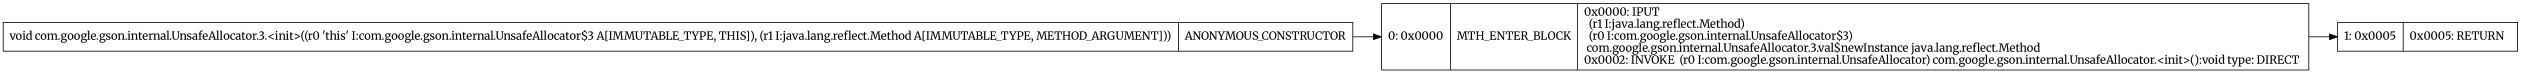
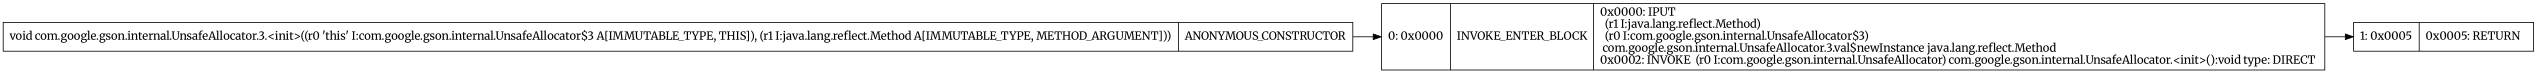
  digraph {
    rankdir=LR
    fontname=Merriweather
    node [shape=record fontname=Merriweather]
    edge [fontname=Merriweather]
-   n1 [label="{0\:\ 0x0000|MTH_ENTER_BLOCK\l|0x0000: IPUT  \l  (r1 I:java.lang.reflect.Method)\l  (r0 I:com.google.gson.internal.UnsafeAllocator$3)\l com.google.gson.internal.UnsafeAllocator.3.val$newInstance java.lang.reflect.Method \l0x0002: INVOKE  (r0 I:com.google.gson.internal.UnsafeAllocator) com.google.gson.internal.UnsafeAllocator.\<init\>():void type: DIRECT \l}"]
+   n1 [label="{0\:\ 0x0000|INVOKE_ENTER_BLOCK\l|0x0000: IPUT  \l  (r1 I:java.lang.reflect.Method)\l  (r0 I:com.google.gson.internal.UnsafeAllocator$3)\l com.google.gson.internal.UnsafeAllocator.3.val$newInstance java.lang.reflect.Method \l0x0002: INVOKE  (r0 I:com.google.gson.internal.UnsafeAllocator) com.google.gson.internal.UnsafeAllocator.\<init\>():void type: DIRECT \l}"]
    n2 [label="{1\:\ 0x0005|0x0005: RETURN   \l}"]
    n3 [label="{void com.google.gson.internal.UnsafeAllocator.3.\<init\>((r0 'this' I:com.google.gson.internal.UnsafeAllocator$3 A[IMMUTABLE_TYPE, THIS]), (r1 I:java.lang.reflect.Method A[IMMUTABLE_TYPE, METHOD_ARGUMENT]))  | ANONYMOUS_CONSTRUCTOR\l}"]
    n1 -> n2
    n3 -> n1
  }
